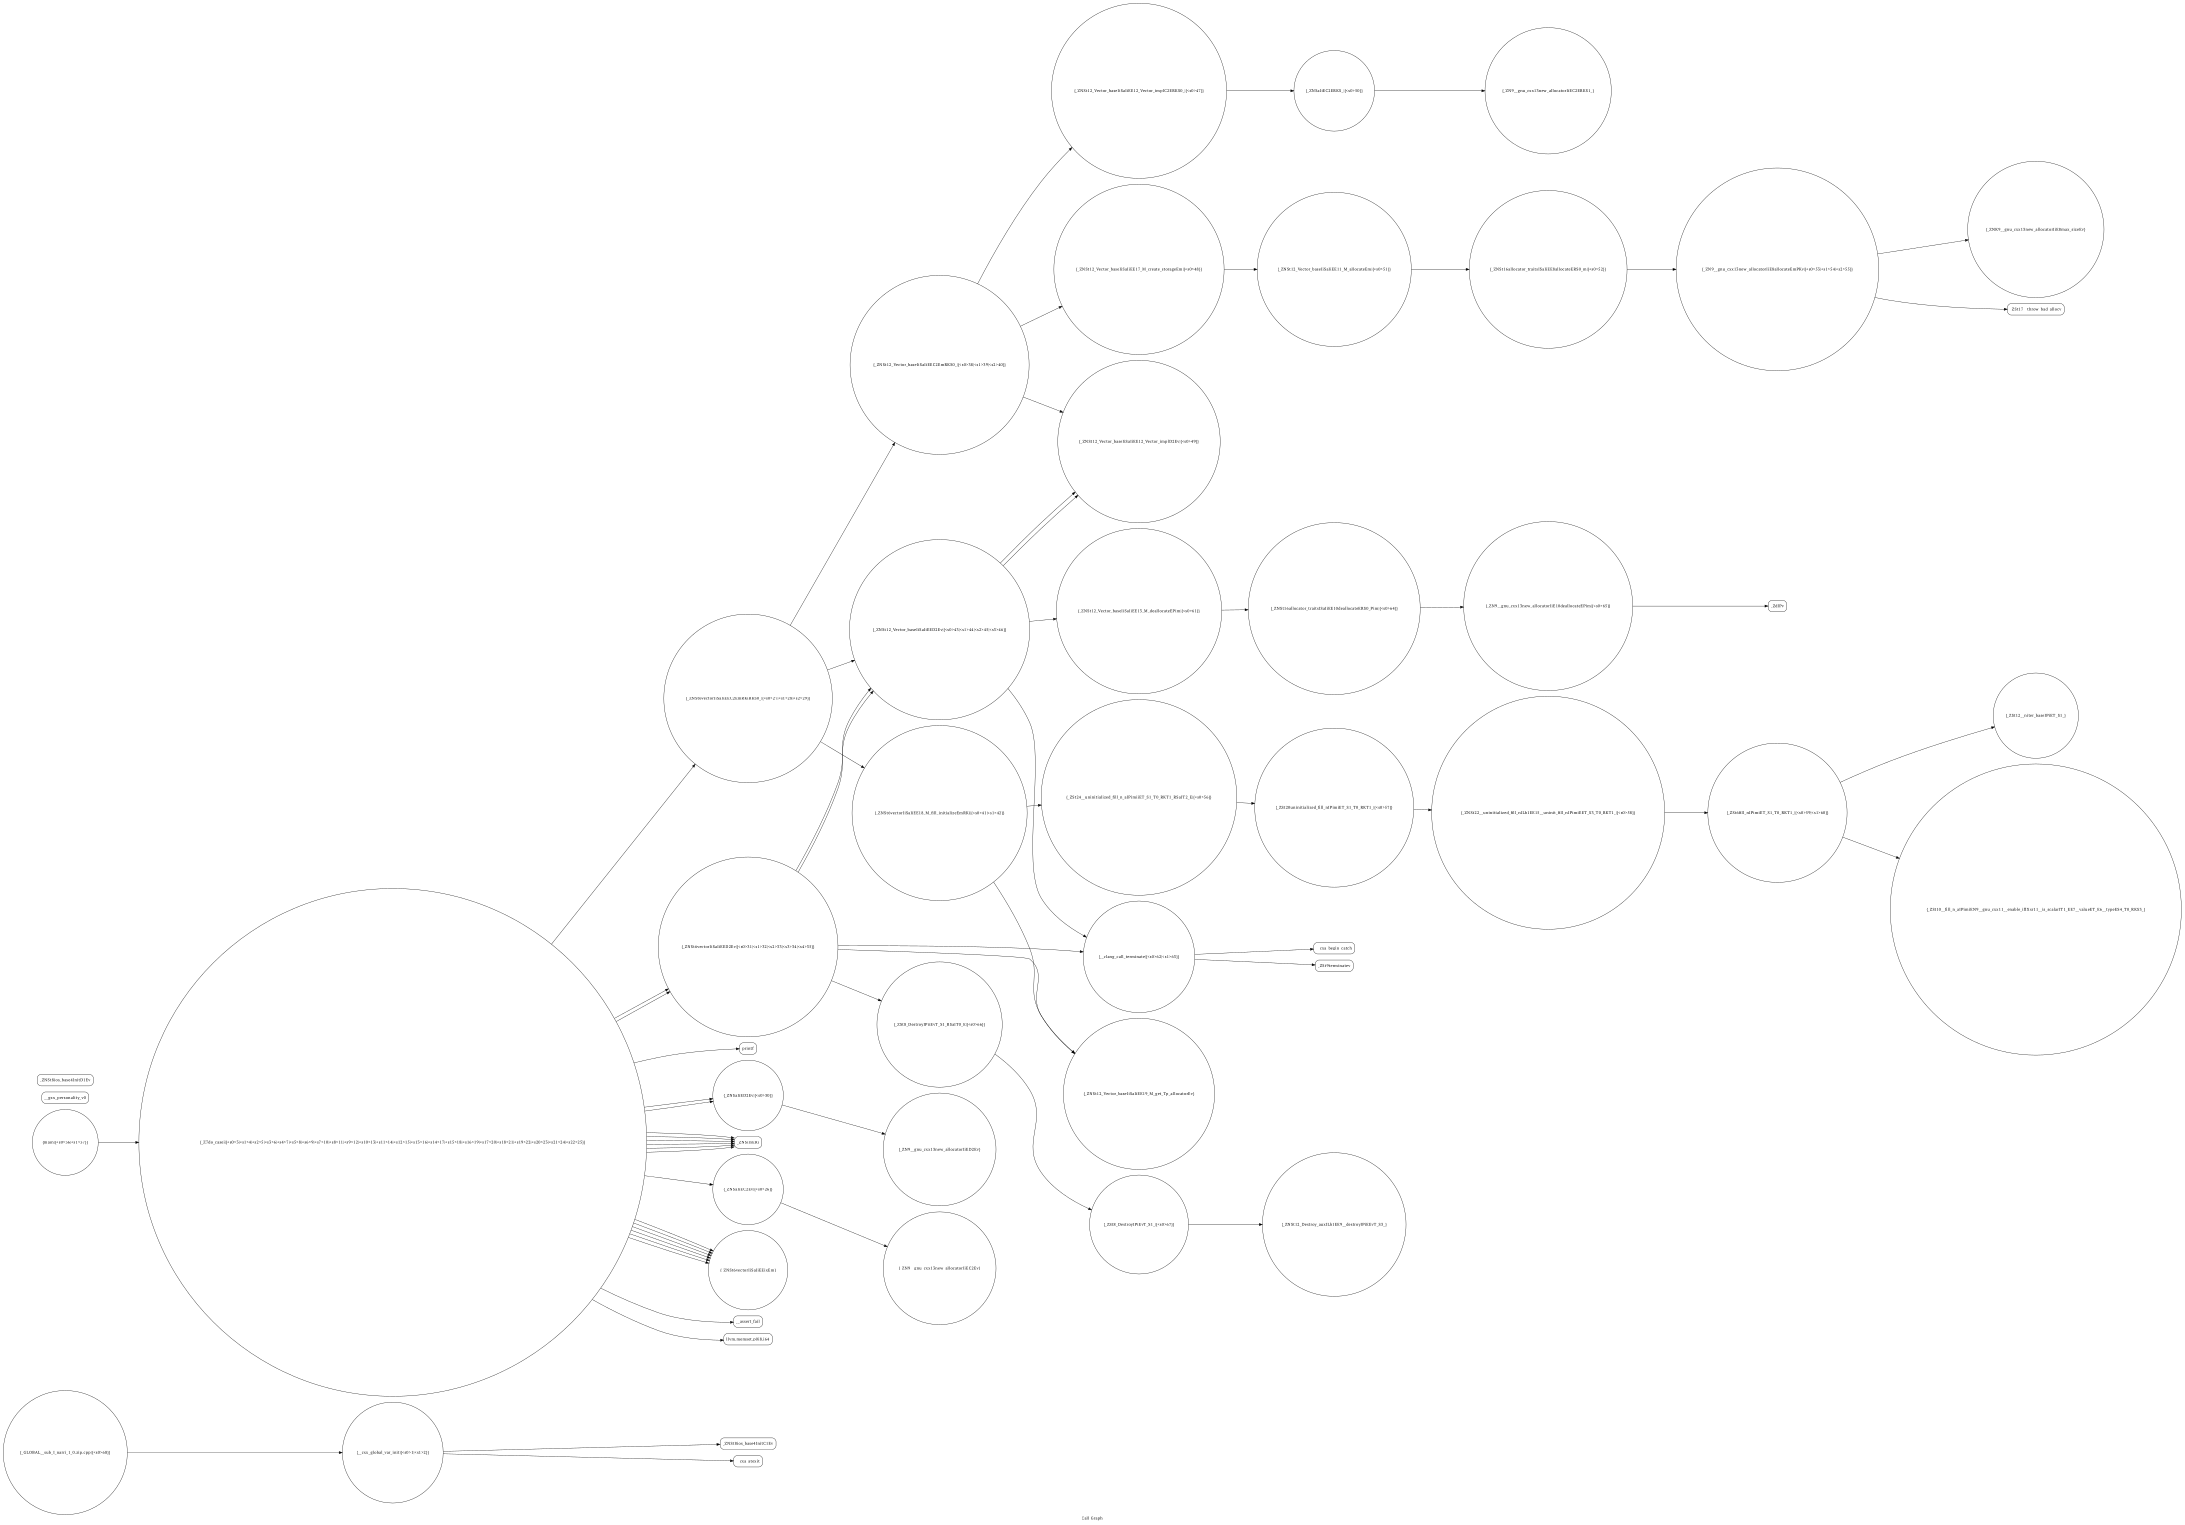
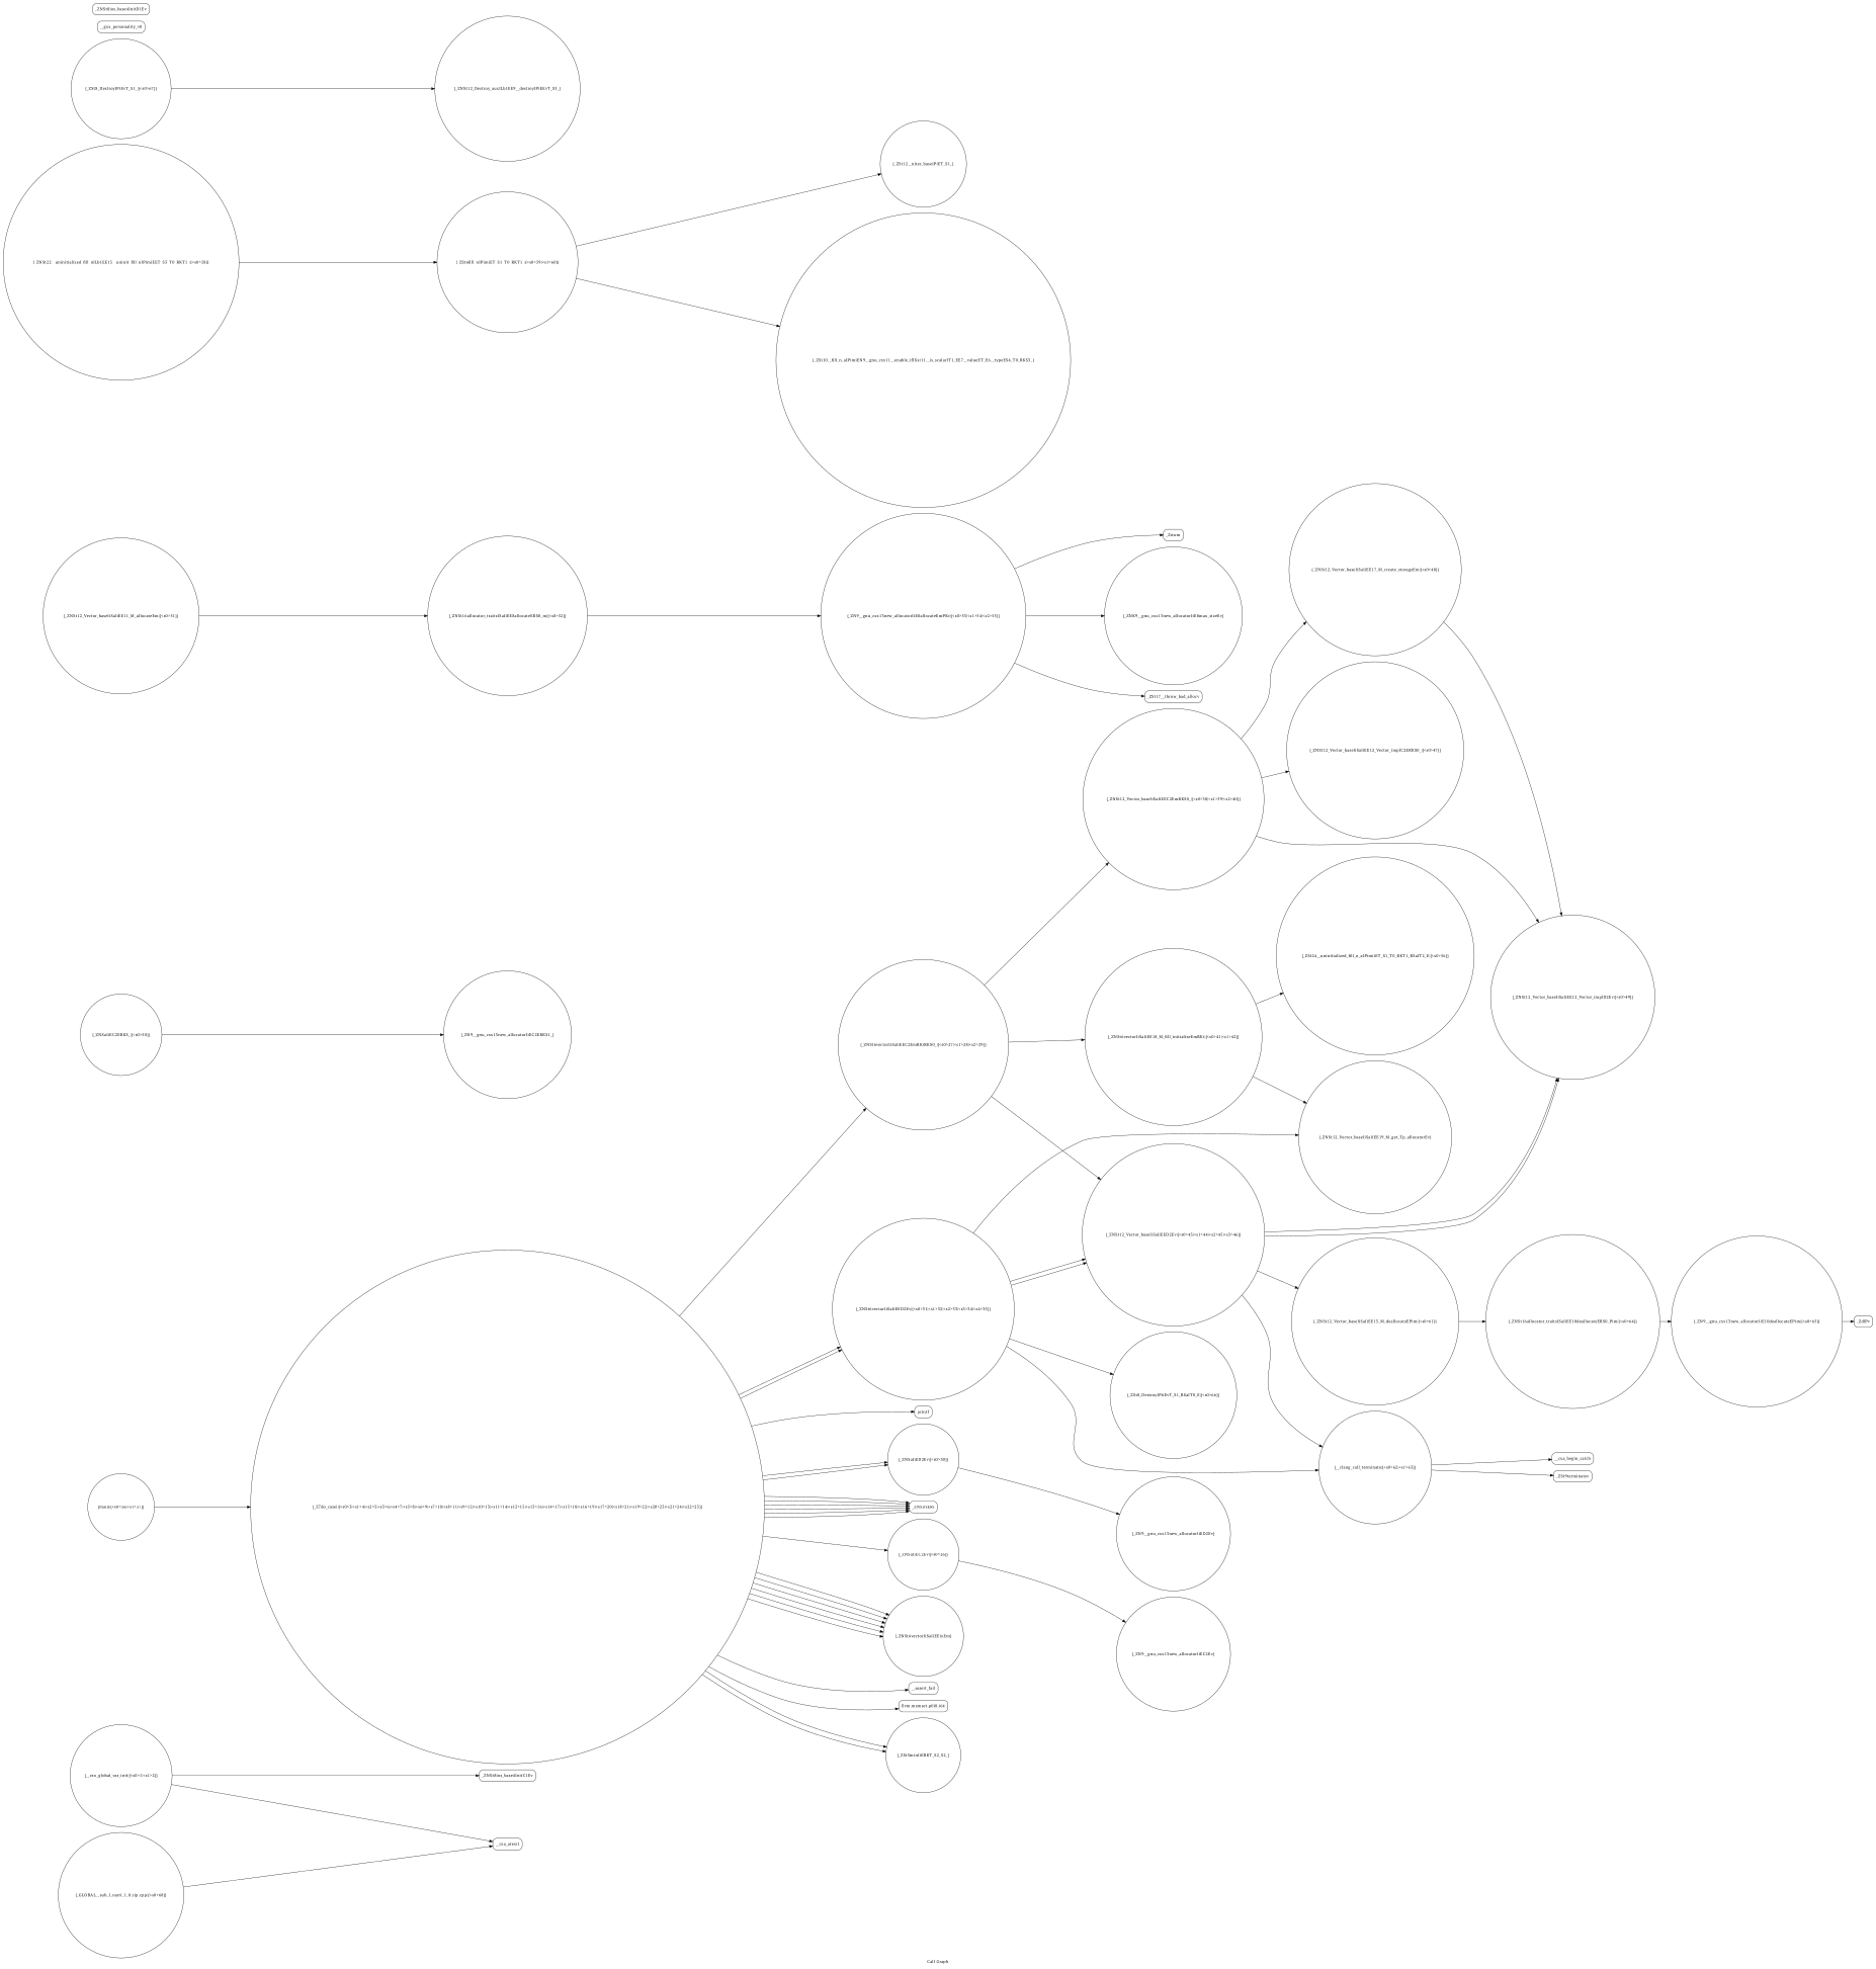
  digraph {
    fontname="PT Serif"
    label="Call Graph"
    rankdir=LR
    node [fontname="PT Serif" shape=circle]
    edge [color=black fontname="PT Serif" tailport=s0]
    n1 [label="{__cxx_global_var_init|{<s0>1|<s1>2}}"]
    n2 [label="{_ZNSt8ios_base4InitC1Ev}" shape=Mrecord]
    n3 [label="{__cxa_atexit}" shape=Mrecord]
    n4 [label="{_ZN9__gnu_cxx13new_allocatorIiE10deallocateEPim|{<s0>65}}"]
    n5 [label="{_ZdlPv}" shape=Mrecord]
    n6 [label="{_ZNSt6vectorIiSaIiEEC2EmRKiRKS0_|{<s0>27|<s1>28|<s2>29}}"]
    n7 [label="{_ZNSt12_Vector_baseIiSaIiEEC2EmRKS0_|{<s0>38|<s1>39|<s2>40}}"]
    n8 [label="{_ZNSt6vectorIiSaIiEE18_M_fill_initializeEmRKi|{<s0>41|<s1>42}}"]
    n9 [label="{_ZNSt12_Vector_baseIiSaIiEED2Ev|{<s0>43|<s1>44|<s2>45|<s3>46}}"]
    n10 [label="{_ZNSt12_Vector_baseIiSaIiEE12_Vector_implD2Ev|{<s0>49}}"]
    n11 [label="{_ZNSt12_Vector_baseIiSaIiEE12_Vector_implC2ERKS0_|{<s0>47}}"]
    n12 [label="{_ZNSt12_Vector_baseIiSaIiEE17_M_create_storageEm|{<s0>48}}"]
    n13 [label="{_ZNSt12_Vector_baseIiSaIiEE19_M_get_Tp_allocatorEv}"]
    n14 [label="{_ZSt24__uninitialized_fill_n_aIPimiiET_S1_T0_RKT1_RSaIT2_E|{<s0>56}}"]
    n15 [label="{_ZNSt12_Vector_baseIiSaIiEE13_M_deallocateEPim|{<s0>61}}"]
    n16 [label="{__clang_call_terminate|{<s0>62|<s1>63}}"]
    n17 [label="{_ZNSaIiEC2ERKS_|{<s0>50}}"]
    n18 [label="{_ZNSt12_Vector_baseIiSaIiEE11_M_allocateEm|{<s0>51}}"]
-   n19 [label="{_ZSt20uninitialized_fill_nIPimiET_S1_T0_RKT1_|{<s0>57}}"]
    n20 [label="{_ZNSt16allocator_traitsISaIiEE10deallocateERS0_Pim|{<s0>64}}"]
    n21 [label="{__cxa_begin_catch}" shape=Mrecord]
    n22 [label="{_ZSt9terminatev}" shape=Mrecord]
    n23 [label="{printf}" shape=Mrecord]
    n24 [label="{_ZNSaIiED2Ev|{<s0>30}}"]
    n25 [label="{_ZN9__gnu_cxx13new_allocatorIiED2Ev}"]
    n26 [label="{_ZNSt16allocator_traitsISaIiEE8allocateERS0_m|{<s0>52}}"]
    n27 [label="{_ZN9__gnu_cxx13new_allocatorIiE8allocateEmPKv|{<s0>53|<s1>54|<s2>55}}"]
+   n28 [label="{_Znwm}" shape=Mrecord]
    n29 [label="{_ZNK9__gnu_cxx13new_allocatorIiE8max_sizeEv}"]
    n30 [label="{_ZSt17__throw_bad_allocv}" shape=Mrecord]
    n31 [label="{_ZNSt22__uninitialized_fill_nILb1EE15__uninit_fill_nIPimiEET_S3_T0_RKT1_|{<s0>58}}"]
    n32 [label="{_ZSt6fill_nIPimiET_S1_T0_RKT1_|{<s0>59|<s1>60}}"]
    n33 [label="{_ZSt12__niter_baseIPiET_S1_}"]
    n34 [label="{_ZSt10__fill_n_aIPimiEN9__gnu_cxx11__enable_ifIXsr11__is_scalarIT1_EE7__valueET_E6__typeES4_T0_RKS3_}"]
    n35 [label="{_Z7do_casei|{<s0>3|<s1>4|<s2>5|<s3>6|<s4>7|<s5>8|<s6>9|<s7>10|<s8>11|<s9>12|<s10>13|<s11>14|<s12>15|<s13>16|<s14>17|<s15>18|<s16>19|<s17>20|<s18>21|<s19>22|<s20>23|<s21>24|<s22>25}}"]
    n36 [label="{_ZNSirsERi}" shape=Mrecord]
    n37 [label="{_ZNSaIiEC2Ev|{<s0>26}}"]
    n38 [label="{_ZNSt6vectorIiSaIiEEixEm}"]
    n39 [label="{_ZNSt6vectorIiSaIiEED2Ev|{<s0>31|<s1>32|<s2>33|<s3>34|<s4>35}}"]
    n40 [label="{__assert_fail}" shape=Mrecord]
    n41 [label="{llvm.memset.p0i8.i64}" shape=Mrecord]
+   n42 [label="{_ZSt3minIiERKT_S2_S2_}"]
    n43 [label="{_ZN9__gnu_cxx13new_allocatorIiEC2Ev}"]
    n44 [label="{_ZSt8_DestroyIPiiEvT_S1_RSaIT0_E|{<s0>66}}"]
    n45 [label="{_ZSt8_DestroyIPiEvT_S1_|{<s0>67}}"]
    n46 [label="{_ZNSt12_Destroy_auxILb1EE9__destroyIPiEEvT_S3_}"]
    n47 [label="{_ZN9__gnu_cxx13new_allocatorIiEC2ERKS1_}"]
    n48 [label="{__gxx_personality_v0}" shape=Mrecord]
    n49 [label="{_GLOBAL__sub_I_narri_1_0.zip.cpp|{<s0>68}}"]
    n50 [label="{_ZNSt8ios_base4InitD1Ev}" shape=Mrecord]
    n51 [label="{main|{<s0>36|<s1>37}}"]
    n1 -> n2
    n1 -> n3 [tailport=s1]
    n4 -> n5
    n6 -> n7
    n6 -> n8 [tailport=s1]
    n6 -> n9 [tailport=s2]
    n7 -> n10 [tailport=s2]
    n7 -> n11
    n7 -> n12 [tailport=s1]
    n8 -> n13
    n8 -> n14 [tailport=s1]
    n9 -> n10 [tailport=s1]
    n9 -> n10 [tailport=s2]
    n9 -> n15
    n9 -> n16 [tailport=s3]
-   n11 -> n17
-   n12 -> n18
-   n14 -> n19
+   n12 -> n10
    n15 -> n20
    n16 -> n21
    n16 -> n22 [tailport=s1]
    n17 -> n47
    n18 -> n26
-   n19 -> n31
    n20 -> n4
    n24 -> n25
    n26 -> n27
+   n27 -> n28 [tailport=s2]
    n27 -> n29
    n27 -> n30 [tailport=s1]
    n31 -> n32
    n32 -> n33
    n32 -> n34 [tailport=s1]
    n35 -> n6 [tailport=s3]
    n35 -> n23 [tailport=s21]
    n35 -> n24 [tailport=s4]
    n35 -> n24 [tailport=s8]
    n35 -> n36
    n35 -> n36 [tailport=s1]
    n35 -> n36 [tailport=s5]
    n35 -> n36 [tailport=s6]
    n35 -> n36 [tailport=s10]
    n35 -> n36 [tailport=s11]
    n35 -> n37 [tailport=s2]
    n35 -> n38 [tailport=s7]
    n35 -> n38 [tailport=s12]
    n35 -> n38 [tailport=s14]
    n35 -> n38 [tailport=s15]
    n35 -> n38 [tailport=s16]
    n35 -> n38 [tailport=s18]
    n35 -> n39 [tailport=s9]
    n35 -> n39 [tailport=s22]
    n35 -> n40 [tailport=s13]
    n35 -> n41 [tailport=s17]
+   n35 -> n42 [tailport=s19]
+   n35 -> n42 [tailport=s20]
    n37 -> n43
    n39 -> n9 [tailport=s2]
    n39 -> n9 [tailport=s3]
    n39 -> n13
    n39 -> n16 [tailport=s4]
    n39 -> n44 [tailport=s1]
-   n44 -> n45
    n45 -> n46
-   n49 -> n1
+   n49 -> n3
    n51 -> n35 [tailport=s1]
  }
